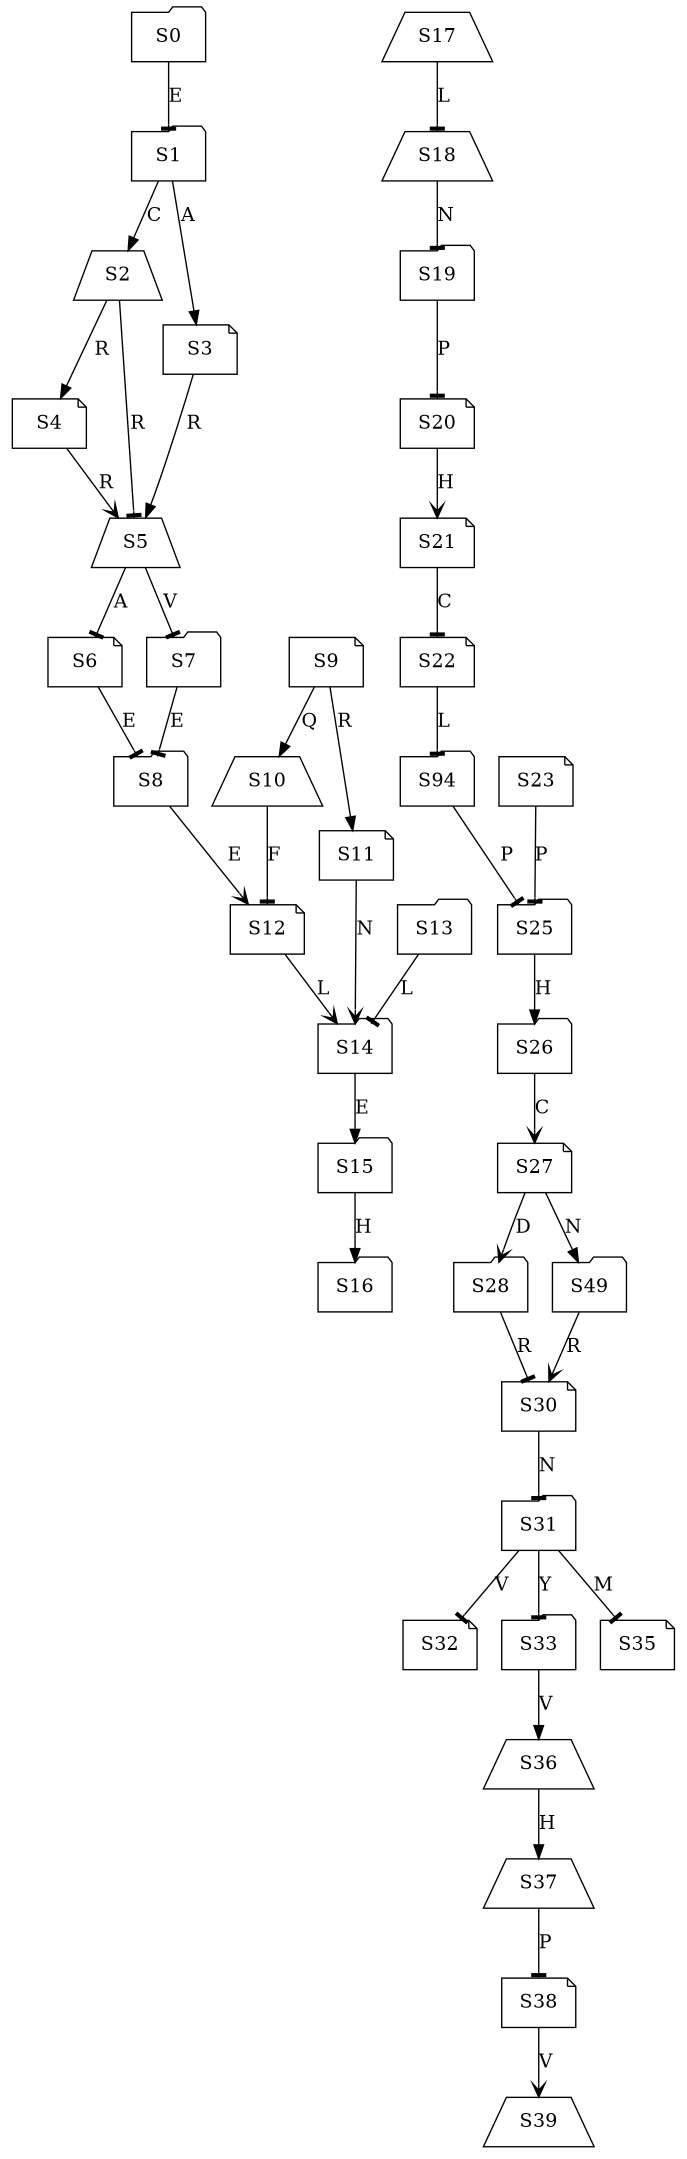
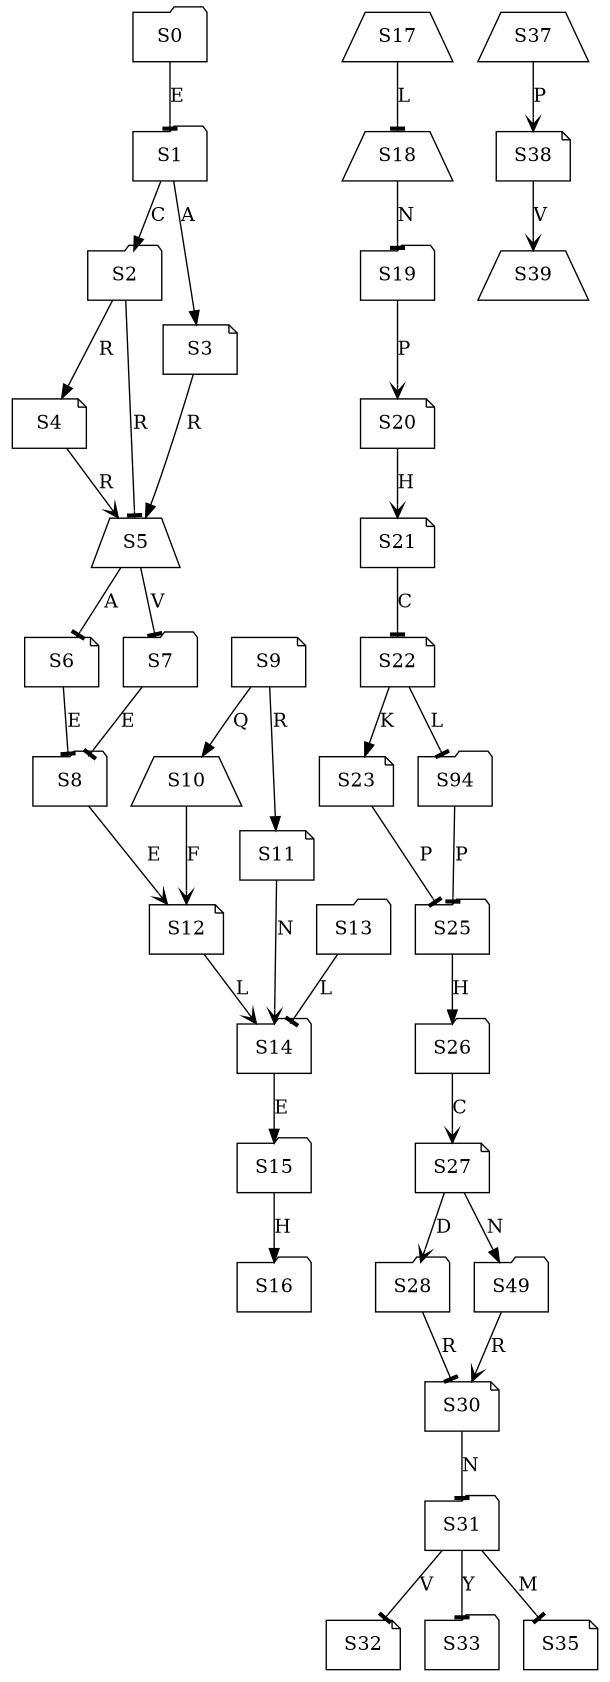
  strict digraph {
    node [shape=folder]
    edge [arrowhead=tee]
    S0
    S1
-   S2 [shape=trapezium]
+   S2
    S3 [shape=note]
    S4 [shape=note]
    S5 [shape=trapezium]
    S6 [shape=note]
    S7
    S8
    S12 [shape=note]
    S9 [shape=note]
    S10 [shape=trapezium]
    S11 [shape=note]
    S14
    S13
    S15
    S16
    S17 [shape=trapezium]
    S18 [shape=trapezium]
    S19
    S20 [shape=note]
    S21 [shape=note]
    S22 [shape=note]
    S23 [shape=note]
    n25 [label=S94]
    S25
    S26
    S27 [shape=note]
    S28
    n30 [label=S49]
    S30 [shape=note]
    S31
    S32 [shape=note]
    S33
    S35 [shape=note]
-   S36 [shape=trapezium]
    S37 [shape=trapezium]
    S38 [shape=note]
    S39 [shape=trapezium]
    S0 -> S1 [label=E]
    S1 -> S2 [arrowhead=normal label=C]
    S1 -> S3 [arrowhead=normal label=A]
    S2 -> S4 [arrowhead=normal label=R]
    S2 -> S5 [label=R]
    S3 -> S5 [arrowhead=normal label=R]
    S4 -> S5 [arrowhead=vee label=R]
    S5 -> S6 [label=A]
    S5 -> S7 [label=V]
    S6 -> S8 [label=E]
    S7 -> S8 [label=E]
    S8 -> S12 [arrowhead=vee label=E]
    S12 -> S14 [arrowhead=vee label=L]
    S9 -> S10 [arrowhead=normal label=Q]
    S9 -> S11 [arrowhead=normal label=R]
-   S10 -> S12 [label=F]
+   S10 -> S12 [arrowhead=vee label=F]
    S11 -> S14 [arrowhead=vee label=N]
    S14 -> S15 [arrowhead=normal label=E]
    S13 -> S14 [label=L]
    S15 -> S16 [arrowhead=normal label=H]
    S17 -> S18 [label=L]
    S18 -> S19 [label=N]
-   S19 -> S20 [label=P]
+   S19 -> S20 [arrowhead=vee label=P]
    S20 -> S21 [arrowhead=vee label=H]
    S21 -> S22 [label=C]
+   S22 -> S23 [arrowhead=normal label=K]
    S22 -> n25 [label=L]
    S23 -> S25 [label=P]
    n25 -> S25 [label=P]
    S25 -> S26 [arrowhead=normal label=H]
    S26 -> S27 [arrowhead=vee label=C]
    S27 -> S28 [arrowhead=vee label=D]
    S27 -> n30 [arrowhead=normal label=N]
    S28 -> S30 [label=R]
    n30 -> S30 [arrowhead=vee label=R]
    S30 -> S31 [label=N]
    S31 -> S32 [label=V]
    S31 -> S33 [label=Y]
    S31 -> S35 [label=M]
-   S33 -> S36 [arrowhead=normal label=V]
-   S36 -> S37 [arrowhead=normal label=H]
-   S37 -> S38 [label=P]
+   S37 -> S38 [arrowhead=vee label=P]
    S38 -> S39 [arrowhead=vee label=V]
  }
